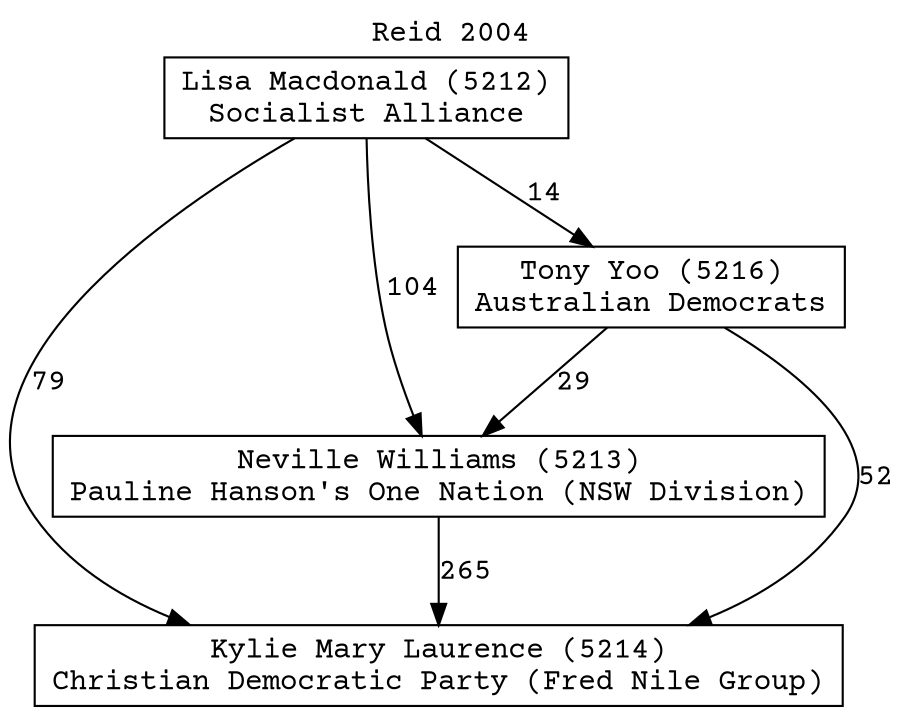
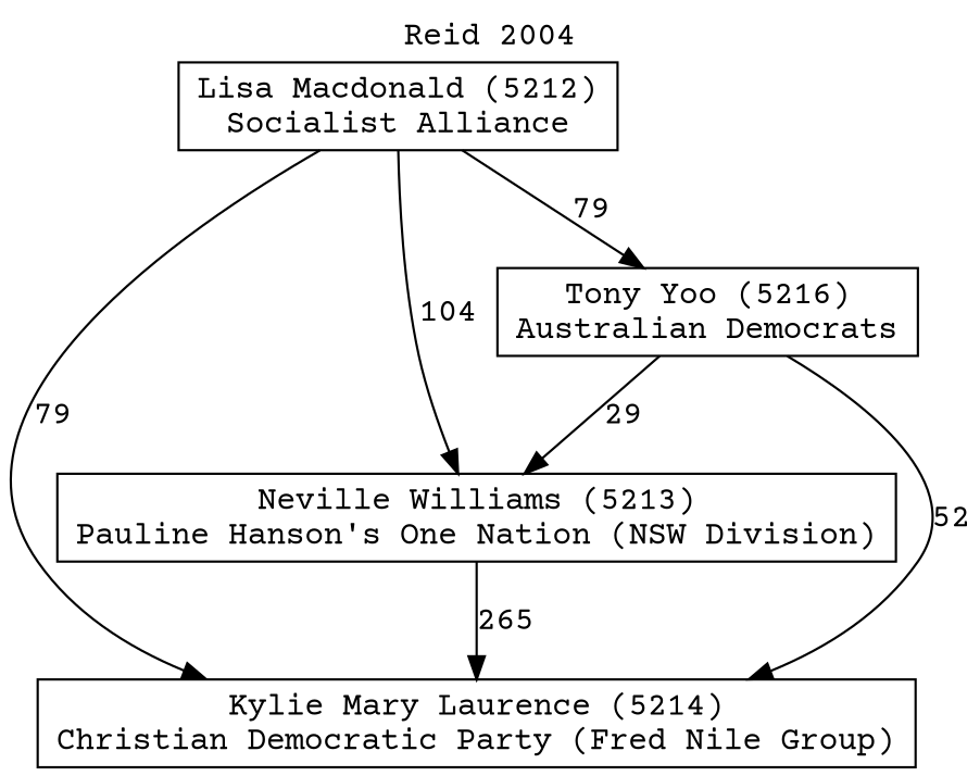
  digraph {
    label="Reid 2004"
    labelloc=t
    mclimit=10
    fontname="Courier Prime"
    node [shape=box fontname="Courier Prime"]
    edge [fontname="Courier Prime"]
    n1 [label="Kylie Mary Laurence (5214)\nChristian Democratic Party (Fred Nile Group)"]
    n2 [label="Neville Williams (5213)\nPauline Hanson's One Nation (NSW Division)"]
    n3 [label="Tony Yoo (5216)\nAustralian Democrats"]
    n4 [label="Lisa Macdonald (5212)\nSocialist Alliance"]
    n2 -> n1 [label=265]
    n3 -> n1 [label=52]
    n3 -> n2 [label=29]
    n4 -> n1 [label=79]
    n4 -> n2 [label=104]
-   n4 -> n3 [label=14]
+   n4 -> n3 [label=79]
  }
